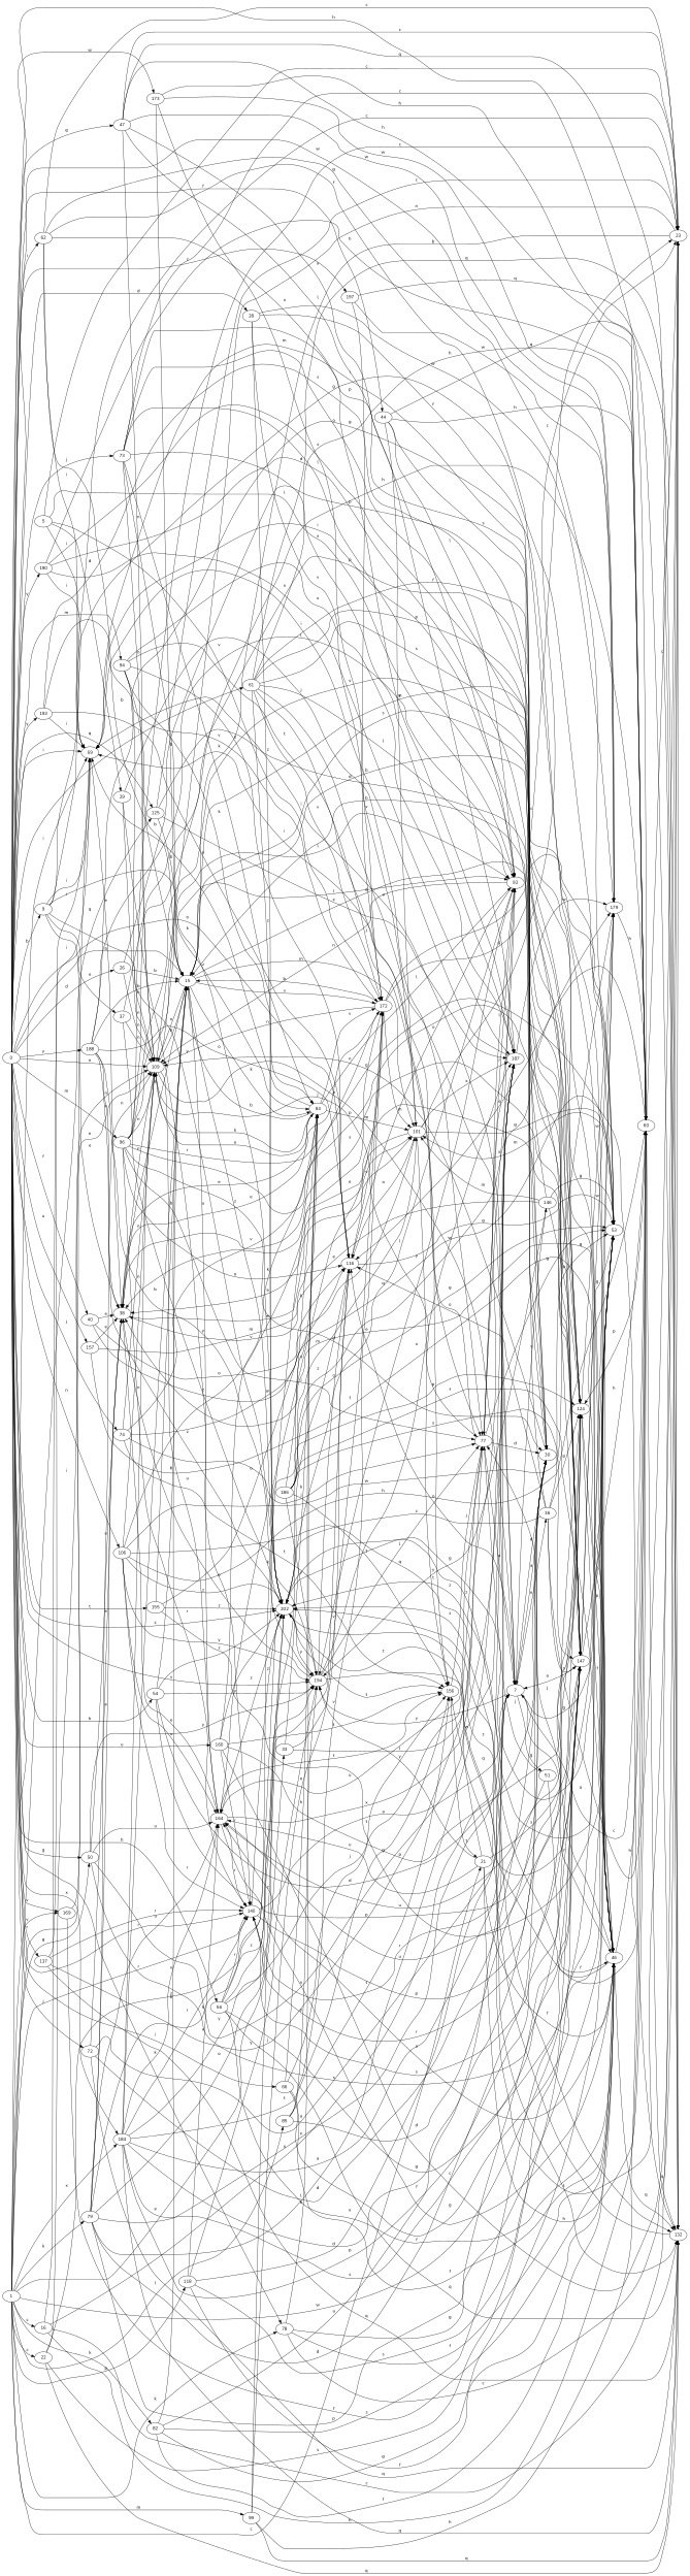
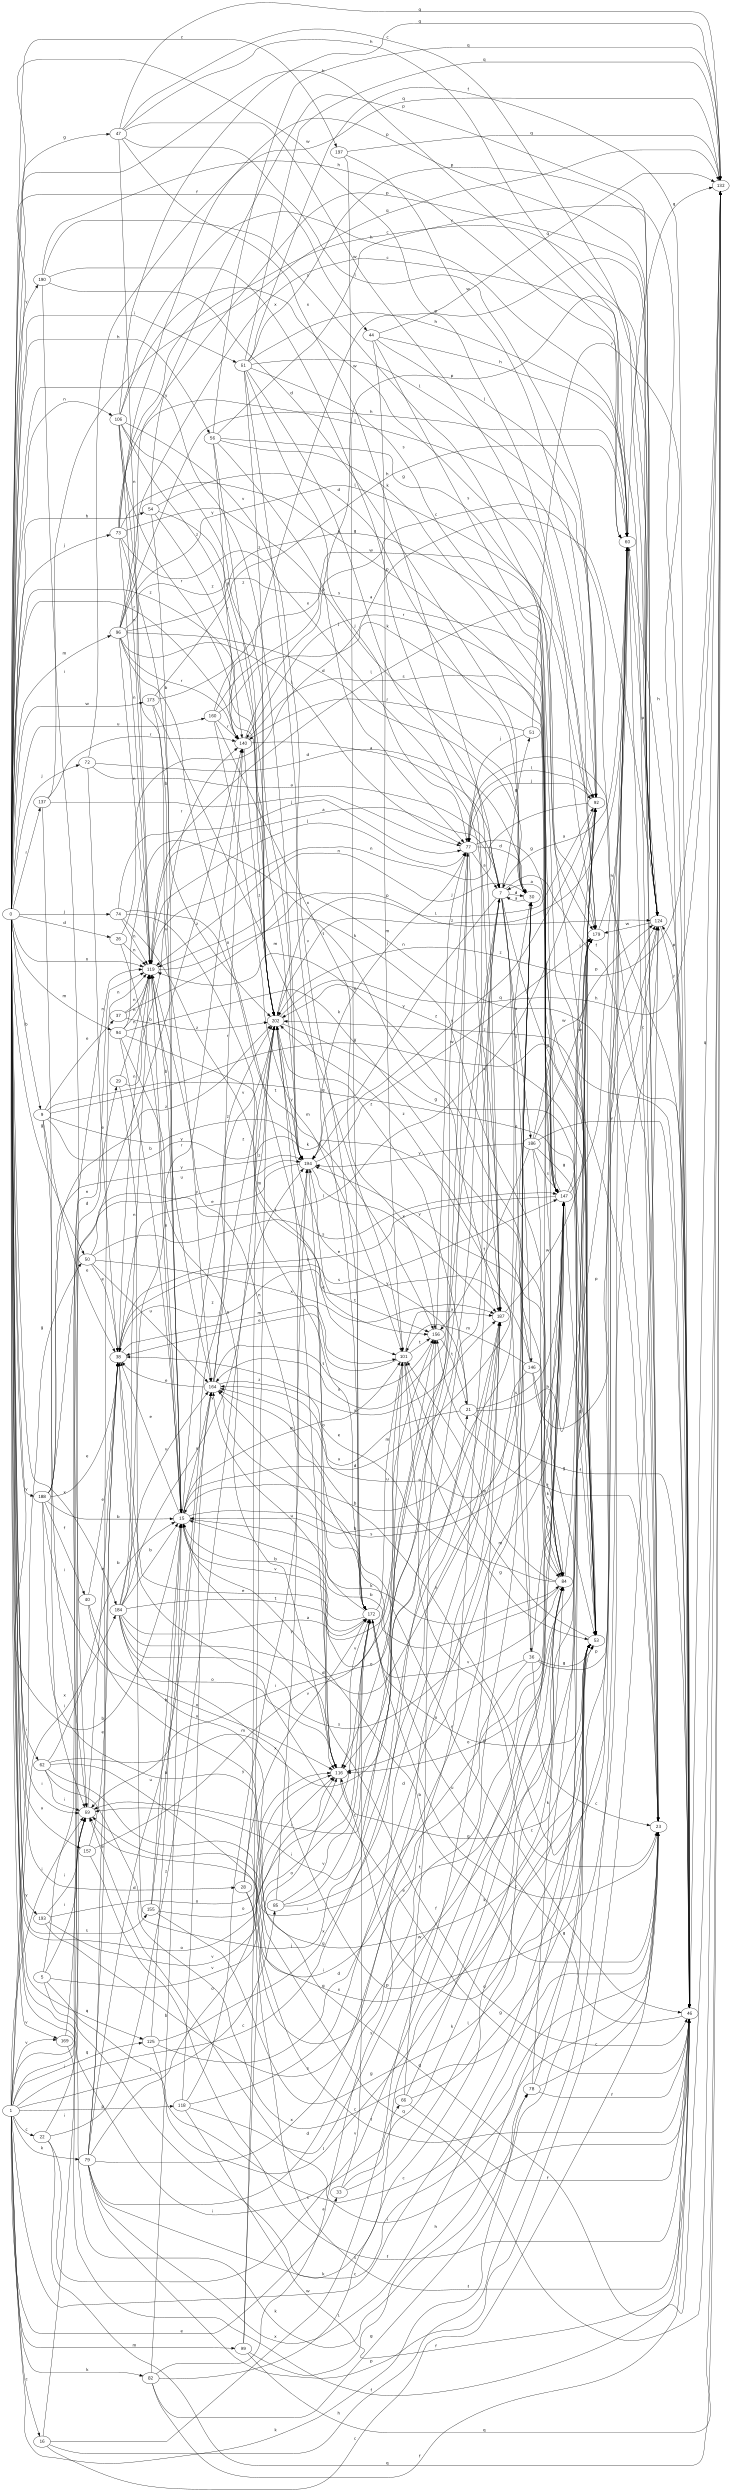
  strict digraph {
    fontname=Nunito
    rankdir=LR
    node [fontname=Nunito]
    edge [fontname=Nunito]
    0
    9
    15
    26
    28
    40
    44
    47
    50
    54
    56
    60
    61
    62
    66
    69
    72
    73
    74
    78
    94
    96
    106
-   109
+   109 [label=119]
    116
    125
    137
    140
    155
    157
    160
    169
    173
    179
    184
    188
    190
    193
    194
    197
    202
    23
    53
    37
    38
    84
    172
    30
    46
    101
    147
    164
    124
    132
    92
    187
    77
    7
    156
    1
    16
    21
    22
    33
    79
    82
    85
    99
    118
    5
    29
    36
    51
    146
    186
    0 -> 9 [label=b]
    0 -> 15 [label=b]
    0 -> 26 [label=d]
    0 -> 28 [label=d]
-   0 -> 40 [label=f]
+   188 -> 40 [label=f]
    0 -> 44 [label=f]
    0 -> 47 [label=g]
    0 -> 50 [label=g]
    0 -> 54 [label=h]
    0 -> 56 [label=h]
    0 -> 60 [label=h]
    0 -> 61 [label=i]
    0 -> 62 [label=i]
    0 -> 66 [label=i]
    0 -> 69 [label=i]
    0 -> 72 [label=j]
    0 -> 73 [label=j]
    0 -> 74 [label=j]
    0 -> 78 [label=k]
    0 -> 94 [label=m]
    0 -> 96 [label=m]
    0 -> 106 [label=n]
    0 -> 109 [label=n]
    0 -> 116 [label=o]
    0 -> 125 [label=q]
    0 -> 137 [label=r]
    0 -> 140 [label=r]
    0 -> 155 [label=t]
    0 -> 157 [label=u]
    0 -> 160 [label=u]
    0 -> 169 [label=v]
    0 -> 173 [label=w]
    0 -> 179 [label=w]
    0 -> 184 [label=x]
    0 -> 188 [label=y]
    0 -> 190 [label=y]
    0 -> 193 [label=y]
    0 -> 194 [label=y]
    0 -> 197 [label=z]
    0 -> 202 [label=z]
    9 -> 69 [label=i]
    9 -> 194 [label=y]
    9 -> 23 [label=c]
    9 -> 53 [label=g]
    9 -> 37 [label=e]
    9 -> 38 [label=e]
    9 -> 84 [label=k]
    15 -> 109 [label=n]
    15 -> 202 [label=z]
    15 -> 38 [label=e]
    15 -> 84 [label=k]
    15 -> 172 [label=v]
    15 -> 30 [label=d]
    15 -> 46 [label=f]
    15 -> 101 [label=m]
    15 -> 147 [label=s]
    15 -> 164 [label=u]
    26 -> 15 [label=b]
    26 -> 109 [label=n]
    26 -> 124 [label=p]
    28 -> 179 [label=w]
    28 -> 202 [label=z]
    28 -> 172 [label=v]
    28 -> 46 [label=f]
    40 -> 116 [label=o]
    40 -> 38 [label=e]
    40 -> 132 [label=q]
    44 -> 60 [label=h]
    44 -> 101 [label=m]
    44 -> 147 [label=s]
    44 -> 132 [label=q]
    44 -> 92 [label=l]
    47 -> 60 [label=h]
    47 -> 109 [label=n]
    47 -> 179 [label=w]
    47 -> 23 [label=c]
    47 -> 132 [label=q]
    47 -> 92 [label=l]
    47 -> 187 [label=x]
    50 -> 194 [label=y]
    50 -> 38 [label=e]
    50 -> 147 [label=s]
    50 -> 164 [label=u]
    50 -> 187 [label=x]
    54 -> 15 [label=b]
    54 -> 194 [label=y]
    54 -> 202 [label=z]
    54 -> 30 [label=d]
    54 -> 124 [label=p]
    56 -> 140 [label=r]
    56 -> 202 [label=z]
    56 -> 53 [label=g]
    56 -> 84 [label=k]
    56 -> 46 [label=f]
    56 -> 132 [label=q]
    56 -> 77 [label=j]
    60 -> 116 [label=o]
    60 -> 202 [label=z]
    60 -> 23 [label=c]
    60 -> 124 [label=p]
    60 -> 132 [label=q]
    60 -> 7 [label=a]
    61 -> 60 [label=h]
    61 -> 202 [label=z]
    61 -> 172 [label=v]
    61 -> 46 [label=f]
    61 -> 147 [label=s]
    61 -> 124 [label=p]
    61 -> 132 [label=q]
    61 -> 92 [label=l]
    61 -> 77 [label=j]
    61 -> 7 [label=a]
    62 -> 15 [label=b]
    62 -> 69 [label=i]
    62 -> 23 [label=c]
    62 -> 53 [label=g]
    62 -> 46 [label=f]
    62 -> 187 [label=x]
    66 -> 53 [label=g]
    66 -> 84 [label=k]
    66 -> 46 [label=f]
    66 -> 156 [label=t]
    69 -> 38 [label=e]
    72 -> 38 [label=e]
    72 -> 30 [label=d]
    72 -> 132 [label=q]
    72 -> 7 [label=a]
    73 -> 109 [label=n]
    73 -> 202 [label=z]
    73 -> 23 [label=c]
    73 -> 84 [label=k]
    73 -> 30 [label=o]
    73 -> 124 [label=p]
    73 -> 92 [label=l]
    73 -> 187 [label=x]
    74 -> 109 [label=n]
    74 -> 172 [label=v]
    74 -> 101 [label=m]
    74 -> 77 [label=j]
    74 -> 156 [label=t]
    78 -> 23 [label=c]
    78 -> 53 [label=g]
    78 -> 84 [label=k]
    78 -> 46 [label=f]
    94 -> 15 [label=b]
    94 -> 109 [label=n]
    94 -> 116 [label=o]
    94 -> 84 [label=k]
    94 -> 187 [label=x]
    94 -> 156 [label=t]
    96 -> 60 [label=h]
    96 -> 109 [label=n]
    96 -> 116 [label=o]
    96 -> 140 [label=r]
    96 -> 23 [label=c]
    96 -> 53 [label=g]
    96 -> 30 [label=d]
    96 -> 147 [label=s]
    96 -> 124 [label=p]
    96 -> 92 [label=l]
    96 -> 77 [label=j]
    106 -> 60 [label=h]
    106 -> 109 [label=n]
    106 -> 140 [label=r]
    106 -> 179 [label=w]
    106 -> 194 [label=y]
    106 -> 202 [label=z]
    106 -> 172 [label=v]
    106 -> 164 [label=u]
    106 -> 132 [label=q]
    109 -> 15 [label=b]
    109 -> 84 [label=k]
    109 -> 164 [label=u]
    109 -> 92 [label=l]
    109 -> 77 [label=j]
    109 -> 7 [label=a]
    116 -> 202 [label=z]
    116 -> 53 [label=g]
    116 -> 172 [label=v]
    125 -> 15 [label=b]
    125 -> 23 [label=c]
    125 -> 30 [label=d]
    125 -> 187 [label=x]
    137 -> 69 [label=i]
    137 -> 140 [label=r]
    137 -> 132 [label=q]
    137 -> 77 [label=j]
    140 -> 202 [label=z]
    140 -> 147 [label=s]
    140 -> 124 [label=p]
    140 -> 7 [label=a]
    155 -> 15 [label=b]
    155 -> 116 [label=o]
    155 -> 202 [label=z]
    155 -> 53 [label=g]
    157 -> 38 [label=e]
    157 -> 46 [label=f]
    157 -> 101 [label=m]
    160 -> 140 [label=r]
    160 -> 23 [label=c]
    160 -> 84 [label=k]
    160 -> 101 [label=m]
    160 -> 124 [label=p]
    160 -> 156 [label=t]
    169 -> 109 [label=n]
    169 -> 46 [label=f]
    173 -> 15 [label=b]
    173 -> 60 [label=h]
    173 -> 179 [label=w]
    173 -> 101 [label=m]
    179 -> 60 [label=h]
    184 -> 15 [label=b]
    184 -> 109 [label=n]
    184 -> 140 [label=r]
    184 -> 194 [label=y]
    184 -> 30 [label=d]
    184 -> 147 [label=s]
    184 -> 164 [label=u]
    184 -> 124 [label=p]
    184 -> 132 [label=q]
    184 -> 7 [label=a]
    184 -> 156 [label=t]
    188 -> 15 [label=b]
    188 -> 116 [label=o]
    188 -> 194 [label=y]
    188 -> 202 [label=z]
    188 -> 53 [label=g]
    188 -> 38 [label=e]
    188 -> 92 [label=l]
    190 -> 60 [label=h]
    190 -> 69 [label=i]
    190 -> 30 [label=d]
    190 -> 147 [label=s]
    190 -> 187 [label=x]
    193 -> 69 [label=i]
    193 -> 116 [label=o]
    193 -> 172 [label=v]
    193 -> 147 [label=s]
    194 -> 116 [label=o]
    194 -> 179 [label=w]
    194 -> 38 [label=e]
    194 -> 187 [label=x]
    194 -> 77 [label=j]
    197 -> 179 [label=w]
    197 -> 172 [label=v]
    197 -> 132 [label=q]
    202 -> 194 [label=y]
    202 -> 53 [label=g]
    202 -> 132 [label=q]
    202 -> 92 [label=l]
    202 -> 156 [label=t]
    23 -> 15 [label=b]
    23 -> 109 [label=n]
    23 -> 156 [label=t]
    53 -> 202 [label=z]
    53 -> 101 [label=m]
    37 -> 109 [label=n]
    37 -> 202 [label=z]
    37 -> 124 [label=p]
    38 -> 109 [label=n]
    38 -> 101 [label=m]
    38 -> 147 [label=s]
    84 -> 15 [label=b]
    84 -> 69 [label=i]
    84 -> 109 [label=n]
    84 -> 38 [label=e]
    84 -> 172 [label=v]
    84 -> 101 [label=m]
    84 -> 92 [label=l]
    172 -> 15 [label=b]
    172 -> 109 [label=n]
    172 -> 23 [label=c]
    172 -> 53 [label=g]
    172 -> 38 [label=e]
    172 -> 101 [label=m]
    172 -> 164 [label=u]
    30 -> 15 [label=b]
    30 -> 109 [label=n]
    30 -> 7 [label=a]
    46 -> 60 [label=h]
    46 -> 69 [label=i]
    46 -> 202 [label=z]
    46 -> 38 [label=e]
    46 -> 164 [label=u]
    46 -> 124 [label=p]
    46 -> 132 [label=q]
    46 -> 77 [label=j]
    101 -> 116 [label=o]
    101 -> 23 [label=c]
    101 -> 53 [label=g]
    101 -> 38 [label=e]
    101 -> 187 [label=x]
    101 -> 156 [label=t]
    147 -> 60 [label=h]
    147 -> 140 [label=r]
    147 -> 179 [label=w]
    147 -> 53 [label=g]
    147 -> 38 [label=e]
    147 -> 164 [label=u]
    147 -> 7 [label=a]
    164 -> 140 [label=r]
    164 -> 202 [label=z]
    164 -> 38 [label=e]
    164 -> 46 [label=f]
    164 -> 187 [label=x]
    164 -> 156 [label=t]
    124 -> 179 [label=w]
    124 -> 46 [label=f]
    124 -> 164 [label=u]
    132 -> 202 [label=z]
    92 -> 109 [label=n]
    92 -> 116 [label=o]
    92 -> 194 [label=y]
    92 -> 77 [label=j]
    187 -> 69 [label=i]
    187 -> 179 [label=w]
    77 -> 69 [label=i]
    77 -> 53 [label=g]
    77 -> 30 [label=d]
    77 -> 164 [label=u]
    77 -> 92 [label=l]
    77 -> 187 [label=x]
    77 -> 7 [label=a]
    7 -> 69 [label=i]
    7 -> 116 [label=o]
    7 -> 194 [label=y]
    7 -> 53 [label=g]
    7 -> 30 [label=d]
    7 -> 46 [label=f]
    7 -> 36 [label=e]
    7 -> 51 [label=g]
    7 -> 146 [label=s]
+   7 -> 186 [label=x]
    156 -> 77 [label=j]
    156 -> 21 [label=t]
    1 -> 50 [label=g]
    1 -> 69 [label=i]
    1 -> 78 [label=k]
    1 -> 109 [label=n]
    1 -> 125 [label=q]
    1 -> 140 [label=r]
    1 -> 169 [label=v]
    1 -> 179 [label=w]
    1 -> 184 [label=x]
    1 -> 16 [label=c]
    1 -> 21 [label=c]
    1 -> 22 [label=c]
    1 -> 33 [label=e]
    1 -> 79 [label=k]
    1 -> 82 [label=k]
    1 -> 85 [label=l]
    1 -> 99 [label=m]
    1 -> 118 [label=p]
    16 -> 60 [label=h]
    16 -> 69 [label=i]
    16 -> 23 [label=c]
    16 -> 187 [label=x]
    21 -> 60 [label=h]
    21 -> 194 [label=y]
    21 -> 202 [label=z]
    21 -> 46 [label=f]
    21 -> 147 [label=s]
    21 -> 164 [label=u]
    22 -> 69 [label=i]
    22 -> 202 [label=z]
    22 -> 147 [label=s]
    22 -> 132 [label=q]
    33 -> 84 [label=k]
    33 -> 172 [label=v]
    33 -> 92 [label=l]
    79 -> 109 [label=n]
    79 -> 116 [label=o]
    79 -> 38 [label=e]
    79 -> 84 [label=k]
    79 -> 30 [label=d]
    79 -> 164 [label=u]
    79 -> 124 [label=p]
    79 -> 92 [label=l]
    79 -> 187 [label=x]
    82 -> 15 [label=b]
    82 -> 53 [label=g]
    82 -> 46 [label=f]
    82 -> 147 [label=s]
    82 -> 7 [label=a]
    85 -> 194 [label=y]
    85 -> 172 [label=v]
    85 -> 30 [label=d]
    85 -> 156 [label=t]
    99 -> 60 [label=h]
    99 -> 116 [label=o]
    99 -> 202 [label=z]
    99 -> 132 [label=q]
    118 -> 194 [label=y]
    118 -> 46 [label=f]
    118 -> 147 [label=s]
    118 -> 164 [label=u]
    118 -> 187 [label=x]
    5 -> 69 [label=i]
    5 -> 23 [label=c]
    5 -> 172 [label=v]
    5 -> 92 [label=l]
    5 -> 29 [label=d]
    29 -> 109 [label=n]
    29 -> 140 [label=r]
    29 -> 77 [label=j]
    36 -> 69 [label=i]
    36 -> 116 [label=o]
    36 -> 202 [label=z]
    36 -> 23 [label=c]
    36 -> 53 [label=g]
    36 -> 147 [label=s]
    36 -> 124 [label=p]
    51 -> 140 [label=r]
    51 -> 46 [label=f]
    51 -> 77 [label=j]
    146 -> 15 [label=b]
    146 -> 194 [label=y]
    146 -> 53 [label=g]
    146 -> 38 [label=e]
    146 -> 101 [label=m]
    146 -> 124 [label=p]
    186 -> 179 [label=w]
    186 -> 194 [label=y]
    186 -> 53 [label=g]
    186 -> 84 [label=k]
    186 -> 46 [label=f]
    186 -> 147 [label=s]
    186 -> 124 [label=p]
    186 -> 156 [label=t]
  }
